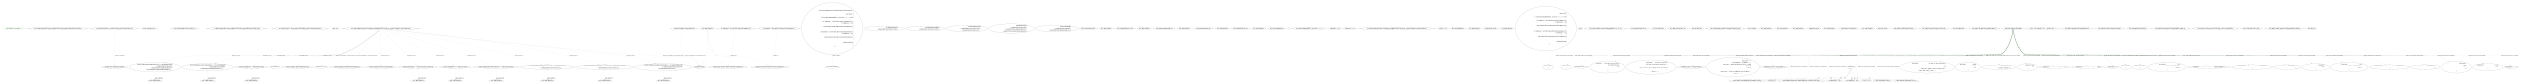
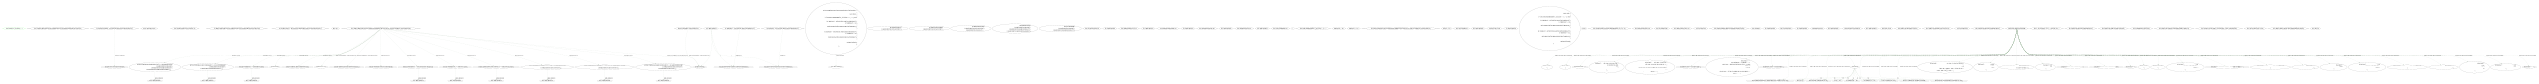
  digraph {
    fontname="Courier Prime"
    node [cluster="lambda expression" fontname="Courier Prime"]
    edge [color=darkseagreen4 fontname="Courier Prime" style=dashed]
    n1 [cluster="Hangfire.HangfireServiceCollectionExtensions.GetInitializedJobStorage(System.IServiceProvider)" color=green community=0 label="Volatile.Read(ref _initialized) == 0" prediction=0 span="104-104"]
    n2 [cluster="Hangfire.HangfireServiceCollectionExtensions.GetInitializedJobStorage(System.IServiceProvider)" label="Entry Hangfire.HangfireServiceCollectionExtensions.GetInitializedJobStorage(System.IServiceProvider)" span="94-94"]
    n3 [cluster="Hangfire.HangfireServiceCollectionExtensions.GetInitializedJobStorage(System.IServiceProvider)" label="var configurationInstance = serviceProvider.GetService<IGlobalConfiguration>()" span="106-106"]
    n4 [cluster="Hangfire.HangfireServiceCollectionExtensions.GetInitializedJobStorage(System.IServiceProvider)" label="configurationAction(configurationInstance)" span="112-112"]
    n5 [cluster="Hangfire.HangfireServiceCollectionExtensions.GetInitializedJobStorage(System.IServiceProvider)" label="return JobStorage.Current;" span="115-115"]
    n6 [cluster="System.Threading.Volatile.Read(ref int)" label="Entry System.Threading.Volatile.Read(ref int)" span="0-0"]
    n7 [cluster="Hangfire.HangfireServiceCollectionExtensions.GetInitializedJobStorage(System.IServiceProvider)" label="Exit Hangfire.HangfireServiceCollectionExtensions.GetInitializedJobStorage(System.IServiceProvider)" span="94-94"]
    n8 [cluster="Hangfire.HangfireServiceCollectionExtensions.GetInitializedJobStorage(System.IServiceProvider)" label="var configurationAction = serviceProvider.GetRequiredService<Action<IGlobalConfiguration>>()" span="107-107"]
    n9 [cluster="Unk.>" label="Entry Unk.>"]
    n10 [cluster="Hangfire.HangfireServiceCollectionExtensions.AddHangfire(IServiceCollection, System.Action<Hangfire.IGlobalConfiguration>)" label="services.TryAddSingleton<IJobFilterProvider>(_ => GlobalJobFilters.Filters)" span="48-48"]
    n11 [label="Entry lambda expression" span="48-48"]
    n12 [cluster="Hangfire.HangfireServiceCollectionExtensions.AddHangfire(IServiceCollection, System.Action<Hangfire.IGlobalConfiguration>)" label="services.TryAddSingleton<IBackgroundJobFactory>(x => new BackgroundJobFactory(\r\n                x.GetRequiredService<IJobFilterProvider>()))" span="50-51"]
    n13 [label="Entry lambda expression" span="50-51"]
    n14 [cluster="Hangfire.HangfireServiceCollectionExtensions.AddHangfire(IServiceCollection, System.Action<Hangfire.IGlobalConfiguration>)" label="services.TryAddSingleton<IBackgroundJobStateChanger>(x => new BackgroundJobStateChanger(\r\n                x.GetRequiredService<IJobFilterProvider>()))" span="53-54"]
    n15 [label="Entry lambda expression" span="53-54"]
    n16 [cluster="Hangfire.HangfireServiceCollectionExtensions.AddHangfire(IServiceCollection, System.Action<Hangfire.IGlobalConfiguration>)" label="services.TryAddSingleton<IBackgroundJobPerformer>(x => new BackgroundJobPerformer(\r\n                x.GetRequiredService<IJobFilterProvider>(),\r\n                x.GetRequiredService<JobActivator>()))" span="56-58"]
    n17 [label="Entry lambda expression" span="56-58"]
    n18 [cluster="Hangfire.HangfireServiceCollectionExtensions.AddHangfire(IServiceCollection, System.Action<Hangfire.IGlobalConfiguration>)" label="services.TryAddSingleton<IBackgroundJobClient>(x => new BackgroundJobClient(\r\n                x.GetRequiredService<JobStorage>(),\r\n                x.GetRequiredService<IBackgroundJobFactory>(),\r\n                x.GetRequiredService<IBackgroundJobStateChanger>()))" span="60-63"]
    n19 [label="Entry lambda expression" span="60-63"]
    n20 [cluster="Hangfire.HangfireServiceCollectionExtensions.AddHangfire(IServiceCollection, System.Action<Hangfire.IGlobalConfiguration>)" label="services.TryAddSingleton<IRecurringJobManager>(x => new RecurringJobManager(\r\n                x.GetRequiredService<JobStorage>(),\r\n                x.GetRequiredService<IBackgroundJobFactory>()))" span="65-67"]
    n21 [label="Entry lambda expression" span="65-67"]
    n22 [cluster="Hangfire.HangfireServiceCollectionExtensions.AddHangfire(IServiceCollection, System.Action<Hangfire.IGlobalConfiguration>)" label="services.TryAddSingleton<Action<IGlobalConfiguration>>(serviceProvider =>\r\n            {\r\n                return config =>\r\n                {\r\n                    if (Interlocked.CompareExchange(ref _initialized, 1, 0) != 0) return;\r\n\r\n                    var loggerFactory = serviceProvider.GetService<ILoggerFactory>();\r\n                    if (loggerFactory != null)\r\n                    {\r\n                        config.UseLogProvider(new AspNetCoreLogProvider(loggerFactory));\r\n                    }\r\n\r\n                    var scopeFactory = serviceProvider.GetService<IServiceScopeFactory>();\r\n                    if (scopeFactory != null)\r\n                    {\r\n                        config.UseActivator(new AspNetCoreJobActivator(scopeFactory));\r\n                    }\r\n\r\n                    configuration(config);\r\n                };\r\n            })" span="69-89"]
    n23 [label="Entry lambda expression" span="69-89"]
    n24 [label="new BackgroundJobFactory(\r\n                x.GetRequiredService<IJobFilterProvider>())" span="50-51"]
    n25 [label="new BackgroundJobStateChanger(\r\n                x.GetRequiredService<IJobFilterProvider>())" span="53-54"]
    n26 [label="new BackgroundJobPerformer(\r\n                x.GetRequiredService<IJobFilterProvider>(),\r\n                x.GetRequiredService<JobActivator>())" span="56-58"]
    n27 [label="new BackgroundJobClient(\r\n                x.GetRequiredService<JobStorage>(),\r\n                x.GetRequiredService<IBackgroundJobFactory>(),\r\n                x.GetRequiredService<IBackgroundJobStateChanger>())" span="60-63"]
    n28 [label="new RecurringJobManager(\r\n                x.GetRequiredService<JobStorage>(),\r\n                x.GetRequiredService<IBackgroundJobFactory>())" span="65-67"]
    n29 [label="var loggerFactory = serviceProvider.GetService<ILoggerFactory>()" span="75-75"]
    n30 [label="config.UseLogProvider(new AspNetCoreLogProvider(loggerFactory))" span="78-78"]
    n31 [label="var scopeFactory = serviceProvider.GetService<IServiceScopeFactory>()" span="81-81"]
    n32 [label="config.UseActivator(new AspNetCoreJobActivator(scopeFactory))" span="84-84"]
    n33 [cluster="Unk.configurationAction" label="Entry Unk.configurationAction"]
    n34 [cluster="Hangfire.HangfireServiceCollectionExtensions.AddHangfire(IServiceCollection, System.Action<Hangfire.IGlobalConfiguration>)" label="Entry Hangfire.HangfireServiceCollectionExtensions.AddHangfire(IServiceCollection, System.Action<Hangfire.IGlobalConfiguration>)" span="35-35"]
    n35 [cluster="Hangfire.HangfireServiceCollectionExtensions.AddHangfire(IServiceCollection, System.Action<Hangfire.IGlobalConfiguration>)" label="services.TryAddSingleton(_ => DashboardRoutes.Routes)" span="46-46"]
    n36 [cluster="Hangfire.HangfireServiceCollectionExtensions.AddHangfire(IServiceCollection, System.Action<Hangfire.IGlobalConfiguration>)" label="return services;" span="91-91"]
    n37 [cluster="Hangfire.HangfireServiceCollectionExtensions.AddHangfire(IServiceCollection, System.Action<Hangfire.IGlobalConfiguration>)" label="throw new ArgumentNullException(nameof(services));" span="39-39"]
    n38 [cluster="Hangfire.HangfireServiceCollectionExtensions.AddHangfire(IServiceCollection, System.Action<Hangfire.IGlobalConfiguration>)" label="configuration == null" span="40-40"]
    n39 [cluster="Hangfire.HangfireServiceCollectionExtensions.AddHangfire(IServiceCollection, System.Action<Hangfire.IGlobalConfiguration>)" label="throw new ArgumentNullException(nameof(configuration));" span="40-40"]
    n40 [cluster="Hangfire.HangfireServiceCollectionExtensions.AddHangfire(IServiceCollection, System.Action<Hangfire.IGlobalConfiguration>)" label="services.TryAddSingleton(GetInitializedJobStorage)" span="42-42"]
    n41 [cluster="Hangfire.HangfireServiceCollectionExtensions.AddHangfire(IServiceCollection, System.Action<Hangfire.IGlobalConfiguration>)" label="services.TryAddSingleton(_ => GlobalConfiguration.Configuration)" span="44-44"]
    n42 [cluster="Hangfire.HangfireServiceCollectionExtensions.AddHangfire(IServiceCollection, System.Action<Hangfire.IGlobalConfiguration>)" label="services.TryAddSingleton(_ => JobActivator.Current)" span="45-45"]
    n43 [label="configuration(config)" span="87-87"]
    n44 [label="Entry lambda expression" span="46-46"]
    n45 [label="Entry lambda expression" span="44-44"]
    n46 [label="Entry lambda expression" span="45-45"]
    n47 [label="Exit lambda expression" span="50-51"]
    n48 [cluster="BackgroundJobFactory.cstr" label="Entry BackgroundJobFactory.circle"]
    n49 [label="Exit lambda expression" span="53-54"]
    n50 [cluster="BackgroundJobStateChanger.cstr" label="Entry BackgroundJobStateChanger.cstr"]
    n51 [label="Exit lambda expression" span="56-58"]
    n52 [cluster="BackgroundJobPerformer.cstr" label="Entry BackgroundJobPerformer.cstr"]
    n53 [label="Exit lambda expression" span="60-63"]
    n54 [cluster="BackgroundJobClient.cstr" label="Entry BackgroundJobClient.cstr"]
    n55 [label="Exit lambda expression" span="65-67"]
    n56 [cluster="RecurringJobManager.cstr" label="Entry RecurringJobManager.cstr"]
    n57 [label="?" cluster=""]
    n58 [label="Interlocked.CompareExchange(ref _initialized, 1, 0) != 0" span="73-73"]
    n59 [label="loggerFactory != null" span="76-76"]
    n60 [label="scopeFactory != null" span="82-82"]
    n61 [cluster="Hangfire.HangfireServiceCollectionExtensions.AddHangfire(IServiceCollection, System.Action<Hangfire.IGlobalConfiguration>)" label="Exit Hangfire.HangfireServiceCollectionExtensions.AddHangfire(IServiceCollection, System.Action<Hangfire.IGlobalConfiguration>)" span="35-35"]
    n62 [cluster="Hangfire.HangfireServiceCollectionExtensions.AddHangfire(IServiceCollection, System.Action<Hangfire.IGlobalConfiguration>)" label="services == null" span="39-39"]
    n63 [cluster="Unk.TryAddSingleton" label="Entry Unk.TryAddSingleton"]
    n64 [label="Exit lambda expression" span="48-48"]
    n65 [label="GlobalJobFilters.Filters" span="48-48"]
    n66 [label="Exit lambda expression" span="69-89"]
    n67 [label="return config =>\r\n                {\r\n                    if (Interlocked.CompareExchange(ref _initialized, 1, 0) != 0) return;\r\n\r\n                    var loggerFactory = serviceProvider.GetService<ILoggerFactory>();\r\n                    if (loggerFactory != null)\r\n                    {\r\n                        config.UseLogProvider(new AspNetCoreLogProvider(loggerFactory));\r\n                    }\r\n\r\n                    var scopeFactory = serviceProvider.GetService<IServiceScopeFactory>();\r\n                    if (scopeFactory != null)\r\n                    {\r\n                        config.UseActivator(new AspNetCoreJobActivator(scopeFactory));\r\n                    }\r\n\r\n                    configuration(config);\r\n                };" span="71-88"]
    n68 [label="Entry lambda expression" span="71-88"]
    n69 [label="return;" span="73-73"]
    n70 [cluster="System.Threading.Interlocked.CompareExchange(ref int, int, int)" label="Entry System.Threading.Interlocked.CompareExchange(ref int, int, int)" span="0-0"]
    n71 [cluster="AspNetCoreLogProvider.cstr" label="Entry AspNetCoreLogProvider.cstr"]
    n72 [cluster="Unk.UseLogProvider" label="Entry Unk.UseLogProvider"]
    n73 [cluster="AspNetCoreJobActivator.cstr" label="Entry AspNetCoreJobActivator.cstr"]
    n74 [cluster="Unk.UseActivator" label="Entry Unk.UseActivator"]
    n75 [cluster="System.ArgumentNullException.ArgumentNullException(string)" label="Entry System.ArgumentNullException.ArgumentNullException(string)" span="0-0"]
    n76 [cluster="Unk.nameof" label="Entry Unk.nameof"]
    n77 [label="System.Action<Hangfire.IGlobalConfiguration>" cluster=""]
    n78 [label="Exit lambda expression" span="71-88"]
    n79 [cluster="Unk.configuration" label="Entry Unk.configuration"]
    n80 [label="Exit lambda expression" span="46-46"]
    n81 [label="DashboardRoutes.Routes" span="46-46"]
    n82 [label="Exit lambda expression" span="44-44"]
    n83 [label="GlobalConfiguration.Configuration" span="44-44"]
    n84 [label="Exit lambda expression" span="45-45"]
    n85 [label="JobActivator.Current" span="45-45"]
    n86 [cluster="HangFire.Web.RazorPage.Write(object)" file="RecurringJobsPage.generated.cs" label="Entry HangFire.Web.RazorPage.Write(object)" span="76-76"]
    n87 [cluster="HangFire.Web.RazorPage.WriteLiteral(string)" file="RecurringJobsPage.generated.cs" label="Entry HangFire.Web.RazorPage.WriteLiteral(string)" span="69-69"]
    n88 [cluster="Unk.GetDescription" file="RecurringJobsPage.generated.cs" label="Entry Unk.GetDescription"]
    n89 [cluster="HangFire.Web.Pages.RecurringJobsPage.Execute()" file="RecurringJobsPage.generated.cs" label="Entry HangFire.Web.Pages.RecurringJobsPage.Execute()" span="74-74"]
    n90 [cluster="HangFire.Web.Pages.RecurringJobsPage.Execute()" file="RecurringJobsPage.generated.cs" label="WriteLiteral(''\r\n'')" span="78-78"]
    n91 [cluster="HangFire.Web.Pages.RecurringJobsPage.Execute()" file="RecurringJobsPage.generated.cs" label="Layout = new LayoutPage { Title = ''Recurring jobs'' }" span="94-94"]
    n92 [cluster="HangFire.Web.Pages.RecurringJobsPage.Execute()" file="RecurringJobsPage.generated.cs" label="WriteLiteral(''\r\n'')" span="100-100"]
    n93 [cluster="HangFire.Web.Pages.RecurringJobsPage.Execute()" file="RecurringJobsPage.generated.cs" label="RecurringJobs.Count == 0" span="105-105"]
    n94 [cluster="HangFire.Web.Pages.RecurringJobsPage.Execute()" file="RecurringJobsPage.generated.cs" label="WriteLiteral(''    <div class=\''alert alert-info\''>\r\n        No recurring jobs found.\r\n    </div>\r'' +\r\n''\n'')" span="111-112"]
    n95 [cluster="HangFire.Web.Pages.RecurringJobsPage.Execute()" file="RecurringJobsPage.generated.cs" label="WriteLiteral(''    <div class=\''js-jobs-list\''>\r\n        <div class=\''btn-toolbar btn-toolbar-top\''>'' +\r\n''\r\n            <button class=\''js-jobs-list-command btn btn-sm btn-primary\''\r\n     '' +\r\n''               data-url=\'''')" span="124-126"]
    n96 [cluster="HangFire.Web.Pages.RecurringJobsPage.Execute()" file="RecurringJobsPage.generated.cs" label="Write(Request.LinkTo(''/recurring/trigger''))" span="131-131"]
    n97 [cluster="HangFire.Web.Pages.RecurringJobsPage.Execute()" file="RecurringJobsPage.generated.cs" label="WriteLiteral(@''''''\r\n                    data-loading-text=''''Triggering...''''>\r\n                <span class=''''glyphicon glyphicon-play-circle''''></span>\r\n                Trigger now\r\n            </button>\r\n\r\n            <button class=''''js-jobs-list-command btn btn-sm btn-default''''\r\n                    data-url='''''')" span="136-143"]
    n98 [cluster="HangFire.Web.Pages.RecurringJobsPage.Execute()" file="RecurringJobsPage.generated.cs" label="Write(Request.LinkTo(''/recurring/remove''))" span="148-148"]
    n99 [cluster="HangFire.Web.Pages.RecurringJobsPage.Execute()" file="RecurringJobsPage.generated.cs" label=RecurringJobs span="181-181"]
    n100 [cluster="HangFire.Web.Pages.RecurringJobsPage.Execute()" file="RecurringJobsPage.generated.cs" label="Write(job.Id)" span="194-194"]
    n101 [cluster="HangFire.Web.Pages.RecurringJobsPage.Execute()" file="RecurringJobsPage.generated.cs" label="Write(CronExpressionDescriptor.ExpressionDescriptor.GetDescription(job.Cron))" span="214-214"]
    n102 [cluster="HangFire.Web.Pages.RecurringJobsPage.Execute()" file="RecurringJobsPage.generated.cs" label="job.Job != null" span="224-224"]
    n103 [cluster="HangFire.Web.Pages.RecurringJobsPage.Execute()" file="RecurringJobsPage.generated.cs" label="Write(HtmlHelper.DisplayMethod(job.Job))" span="237-237"]
+   n104 [cluster="HangFire.Web.Pages.RecurringJobsPage.Execute()" file="RecurringJobsPage.generated.cs" label="Write(job.LoadException.InnerException.Message)" span="259-259"]
    n105 [cluster="HangFire.Web.Pages.RecurringJobsPage.Execute()" file="RecurringJobsPage.generated.cs" label="job.NextExecution != null" span="280-280"]
    n106 [cluster="HangFire.Web.Pages.RecurringJobsPage.Execute()" file="RecurringJobsPage.generated.cs" label="Write(JobHelper.ToStringTimestamp(job.NextExecution.Value))" span="291-291"]
    n107 [cluster="HangFire.Web.Pages.RecurringJobsPage.Execute()" file="RecurringJobsPage.generated.cs" label="Write(job.NextExecution.Value)" span="301-301"]
    n108 [cluster="HangFire.Web.Pages.RecurringJobsPage.Execute()" file="RecurringJobsPage.generated.cs" label="job.LastExecution != null" span="334-334"]
    n109 [cluster="HangFire.Web.Pages.RecurringJobsPage.Execute()" file="RecurringJobsPage.generated.cs" label="WriteLiteral(''                    <tr class=\''js-jobs-list-row hover\''>\r\n                        '' +\r\n''<td>\r\n                            <input type=\''checkbox\'' class=\''js-jobs-list-che'' +\r\n''ckbox\'' name=\''jobs[]\'' value=\'''')" span="187-189"]
    n110 [cluster="HangFire.Web.Pages.RecurringJobsPage.Execute()" file="RecurringJobsPage.generated.cs" label="WriteLiteral(''            </tbody>\r\n        </table>\r\n    </div>\r\n'')" span="458-458"]
    n111 [cluster="HangFire.Web.Pages.RecurringJobsPage.Execute()" file="RecurringJobsPage.generated.cs" label="WriteLiteral(''</td>\r\n                        <td class=\''min-width\''>'')" span="209-209"]
    n112 [cluster="HangFire.Web.Pages.RecurringJobsPage.Execute()" file="RecurringJobsPage.generated.cs" label="WriteLiteral(''</td>\r\n                        <td>\r\n'')" span="219-219"]
    n113 [cluster="HangFire.Web.Pages.RecurringJobsPage.Execute()" file="RecurringJobsPage.generated.cs" label="WriteLiteral(''                                '')" span="230-230"]
    n114 [cluster="HangFire.Web.Pages.RecurringJobsPage.Execute()" file="RecurringJobsPage.generated.cs" label="WriteLiteral(''                                <em>'')" span="254-254"]
    n115 [cluster="HangFire.Web.Pages.RecurringJobsPage.Execute()" file="RecurringJobsPage.generated.cs" label="WriteLiteral('' '')" span="232-232"]
    n116 [cluster="HangFire.Web.Pages.RecurringJobsPage.Execute()" file="RecurringJobsPage.generated.cs" label="WriteLiteral(''\r\n'')" span="242-242"]
    n117 [cluster="HangFire.Web.Pages.RecurringJobsPage.Execute()" file="RecurringJobsPage.generated.cs" label="WriteLiteral(''</em>\r\n'')" span="264-264"]
    n118 [cluster="HangFire.Web.Pages.RecurringJobsPage.Execute()" file="RecurringJobsPage.generated.cs" label="WriteLiteral(''                        </td>\r\n                        <td class=\''align-right min'' +\r\n''-width\''>\r\n'')" span="274-275"]
    n119 [cluster="HangFire.Web.Pages.RecurringJobsPage.Execute()" file="RecurringJobsPage.generated.cs" label="WriteLiteral(''                                <span data-moment=\'''')" span="286-286"]
    n120 [cluster="HangFire.Web.Pages.RecurringJobsPage.Execute()" file="RecurringJobsPage.generated.cs" label="WriteLiteral(''                                <em>N/A</em>\r\n'')" span="318-318"]
    n121 [cluster="HangFire.Web.Pages.RecurringJobsPage.Execute()" file="RecurringJobsPage.generated.cs" label="WriteLiteral(''\''>\r\n                                    '')" span="296-296"]
    n122 [cluster="HangFire.Web.Pages.RecurringJobsPage.Execute()" file="RecurringJobsPage.generated.cs" label="WriteLiteral(''\r\n                                </span>\r\n'')" span="306-306"]
    n123 [cluster="HangFire.Web.Pages.RecurringJobsPage.Execute()" file="RecurringJobsPage.generated.cs" label="WriteLiteral(''                        </td>\r\n                        <td class=\''align-right min'' +\r\n''-width\''>\r\n'')" span="328-329"]
    n124 [cluster="HangFire.Web.Pages.RecurringJobsPage.Execute()" file="RecurringJobsPage.generated.cs" label="WriteLiteral(''                                <em>N/A</em>\r\n'')" span="438-438"]
    n125 [cluster="HangFire.Web.Pages.RecurringJobsPage.Execute()" file="RecurringJobsPage.generated.cs" label="WriteLiteral(''\''>\r\n                                        '')" span="415-415"]
    n126 [cluster="HangFire.Web.Pages.RecurringJobsPage.Execute()" file="RecurringJobsPage.generated.cs" label="WriteLiteral(''\r\n                                    </span>\r\n                                </'' +\r\n''a>\r\n'')" span="425-426"]
    n127 [cluster="HangFire.Web.Pages.RecurringJobsPage.Execute()" file="RecurringJobsPage.generated.cs" label="WriteLiteral(''                        </td>\r\n                    </tr>\r\n'')" span="448-448"]
    n128 [cluster="HangFire.Web.Pages.RecurringJobsPage.Execute()" file="RecurringJobsPage.generated.cs" label="WriteLiteral(''    '')" span="468-468"]
    n129 [cluster="HangFire.Web.Pages.RecurringJobsPage.Execute()" file="RecurringJobsPage.generated.cs" label="Exit HangFire.Web.Pages.RecurringJobsPage.Execute()" span="74-74"]
    n130 [cluster="HangFire.Web.Pages.LayoutPage.LayoutPage()" file="RecurringJobsPage.generated.cs" label="Entry HangFire.Web.Pages.LayoutPage.LayoutPage()" span="4-4"]
    n131 [cluster="HttpRequestBase.LinkTo(string)" file="RecurringJobsPage.generated.cs" label="Entry HttpRequestBase.LinkTo(string)" span="24-24"]
    n132 [cluster="HangFire.Web.HtmlHelper.DisplayMethod(HangFire.Common.Job)" file="RecurringJobsPage.generated.cs" label="Entry HangFire.Web.HtmlHelper.DisplayMethod(HangFire.Common.Job)" span="30-30"]
    n133 [cluster="System.Collections.Generic.IDictionary<TKey, TValue>.ContainsKey(TKey)" file="RecurringJobsPage.generated.cs" label="Entry System.Collections.Generic.IDictionary<TKey, TValue>.ContainsKey(TKey)" span="0-0"]
    n134 [cluster="string.Format(string, object)" file="RecurringJobsPage.generated.cs" label="Entry string.Format(string, object)" span="0-0"]
    n135 [cluster="HangFire.Common.JobHelper.ToStringTimestamp(System.DateTime)" file="RecurringJobsPage.generated.cs" label="Entry HangFire.Common.JobHelper.ToStringTimestamp(System.DateTime)" span="50-50"]
    n136 [cluster="Unk.Write" file="RecurringJobsPage.generated.cs" label="Entry Unk.Write"]
    n137 [file="RecurringJobsPage.generated.cs" label="HangFire.Web.Pages.RecurringJobsPage" cluster=""]
    n3 -> n4 [label=configurationInstance]
    n10 -> n11 [label="lambda expression"]
    n12 -> n13 [label="lambda expression"]
    n14 -> n15 [label="lambda expression"]
    n16 -> n17 [label="lambda expression"]
    n18 -> n19 [label="lambda expression"]
    n20 -> n21 [label="lambda expression"]
    n22 -> n23 [label="lambda expression"]
    n29 -> n30 [label=loggerFactory]
    n31 -> n32 [label=scopeFactory]
    n34 -> n10 [label=IServiceCollection]
    n34 -> n12 [label=IServiceCollection]
    n34 -> n14 [label=IServiceCollection]
    n34 -> n16 [label=IServiceCollection]
    n34 -> n18 [label=IServiceCollection]
    n34 -> n20 [label=IServiceCollection]
    n34 -> n35 [label=IServiceCollection]
    n34 -> n36 [label=IServiceCollection]
    n34 -> n37 [label=IServiceCollection]
    n34 -> n38 [label="System.Action<Hangfire.IGlobalConfiguration>"]
    n34 -> n39 [label="System.Action<Hangfire.IGlobalConfiguration>"]
    n34 -> n40 [label=IServiceCollection]
    n34 -> n41 [label=IServiceCollection]
    n34 -> n42 [label=IServiceCollection]
    n34 -> n43 [label="System.Action<Hangfire.IGlobalConfiguration>"]
    n35 -> n44 [label="lambda expression"]
    n41 -> n45 [label="lambda expression"]
    n42 -> n46 [label="lambda expression"]
    n68 -> n30 [label="?"]
    n68 -> n32 [label="?"]
    n68 -> n43 [label="?"]
    n77 -> n43 [label="System.Action<Hangfire.IGlobalConfiguration>"]
    n99 -> n100 [label=job]
    n99 -> n101 [label=job]
    n99 -> n102 [label=job]
    n99 -> n103 [label=job]
+   n99 -> n104 [label=job]
    n99 -> n105 [label=job]
    n99 -> n106 [label=job]
    n99 -> n107 [label=job]
    n99 -> n108 [label=job]
    n137 -> n90 [label="HangFire.Web.Pages.RecurringJobsPage"]
    n137 -> n92 [label="HangFire.Web.Pages.RecurringJobsPage"]
    n137 -> n93 [label="HangFire.Web.Pages.RecurringJobsPage"]
    n137 -> n94 [label="HangFire.Web.Pages.RecurringJobsPage"]
    n137 -> n95 [label="HangFire.Web.Pages.RecurringJobsPage"]
    n137 -> n96 [label="HangFire.Web.Pages.RecurringJobsPage"]
    n137 -> n97 [label="HangFire.Web.Pages.RecurringJobsPage"]
    n137 -> n98 [label="HangFire.Web.Pages.RecurringJobsPage"]
    n137 -> n99 [label="HangFire.Web.Pages.RecurringJobsPage"]
    n137 -> n100 [label="HangFire.Web.Pages.RecurringJobsPage"]
    n137 -> n101 [label="HangFire.Web.Pages.RecurringJobsPage"]
    n137 -> n103 [label="IServiceCollection.Web.Pages.RecurringJobsPage"]
+   n137 -> n104 [label="HangFire.Web.Pages.RecurringJobsPage"]
    n137 -> n106 [label="HangFire.Web.Pages.RecurringJobsPage"]
    n137 -> n107 [label="HangFire.Web.Pages.RecurringJobsPage"]
    n137 -> n109 [label="HangFire.Web.Pages.RecurringJobsPage"]
    n137 -> n110 [label="HangFire.Web.Pages.RecurringJobsPage"]
    n137 -> n111 [label="HangFire.Web.Pages.RecurringJobsPage"]
    n137 -> n112 [label="HangFire.Web.Pages.RecurringJobsPage"]
    n137 -> n113 [label="HangFire.Web.Pages.RecurringJobsPage"]
    n137 -> n114 [label="HangFire.Web.Pages.RecurringJobsPage"]
    n137 -> n115 [label="HangFire.Web.Pages.RecurringJobsPage"]
    n137 -> n116 [label="HangFire.Web.Pages.RecurringJobsPage"]
    n137 -> n117 [label="HangFire.Web.Pages.RecurringJobsPage"]
    n137 -> n118 [label="HangFire.Web.Pages.RecurringJobsPage"]
    n137 -> n119 [label="HangFire.Web.Pages.RecurringJobsPage"]
    n137 -> n120 [label="HangFire.Web.Pages.RecurringJobsPage"]
    n137 -> n121 [label="HangFire.Web.Pages.RecurringJobsPage"]
    n137 -> n122 [label="HangFire.Web.Pages.RecurringJobsPage"]
    n137 -> n123 [label="HangFire.Web.Pages.RecurringJobsPage"]
    n137 -> n124 [label="HangFire.Web.Pages.RecurringJobsPage"]
    n137 -> n125 [label="HangFire.Web.Pages.RecurringJobsPage"]
    n137 -> n126 [label="HangFire.Web.Pages.RecurringJobsPage"]
    n137 -> n127 [label="HangFire.Web.Pages.RecurringJobsPage"]
    n137 -> n128 [label="HangFire.Web.Pages.RecurringJobsPage"]
  }
